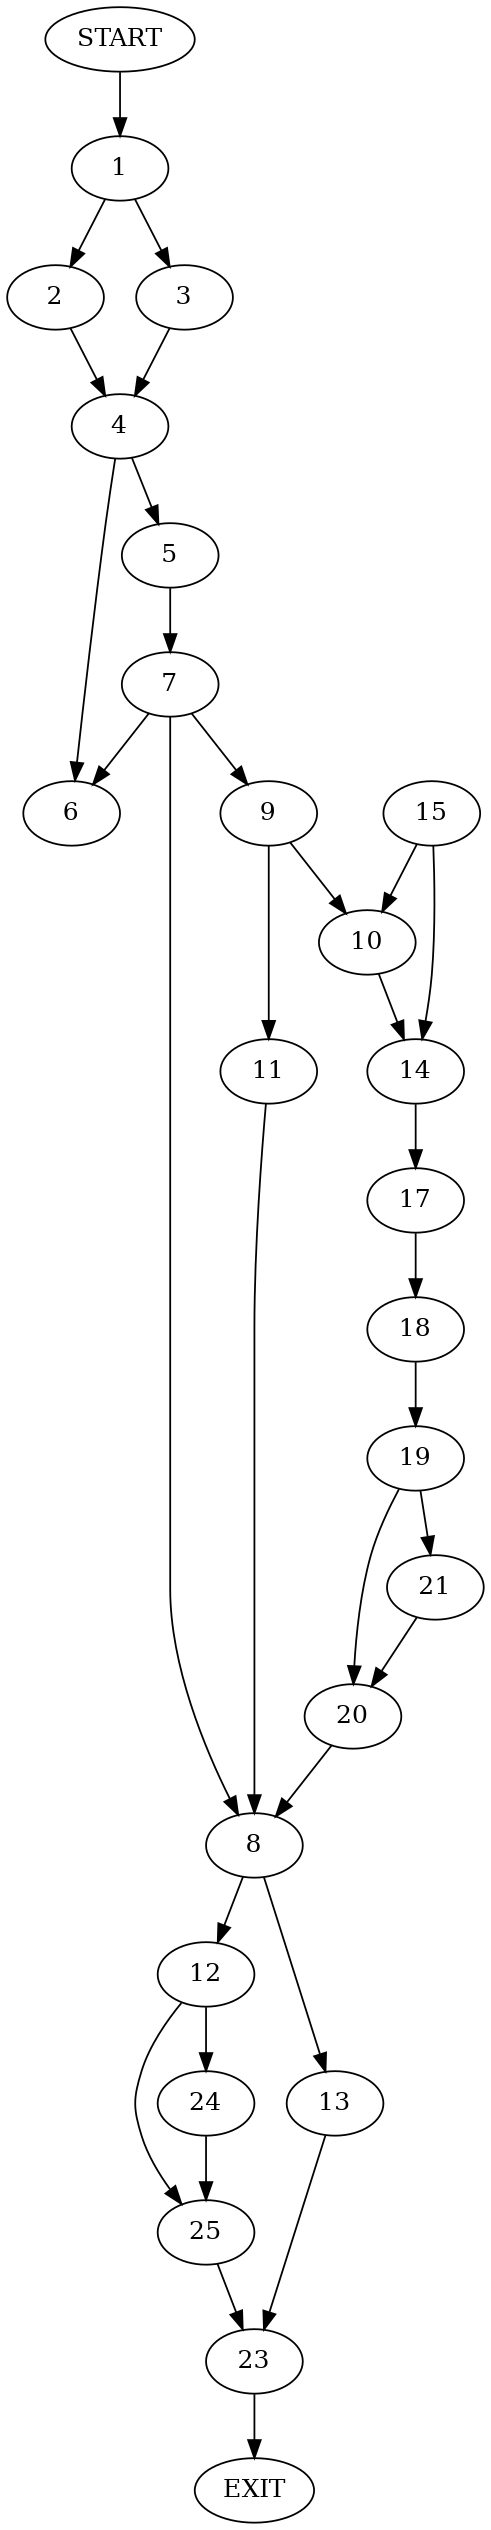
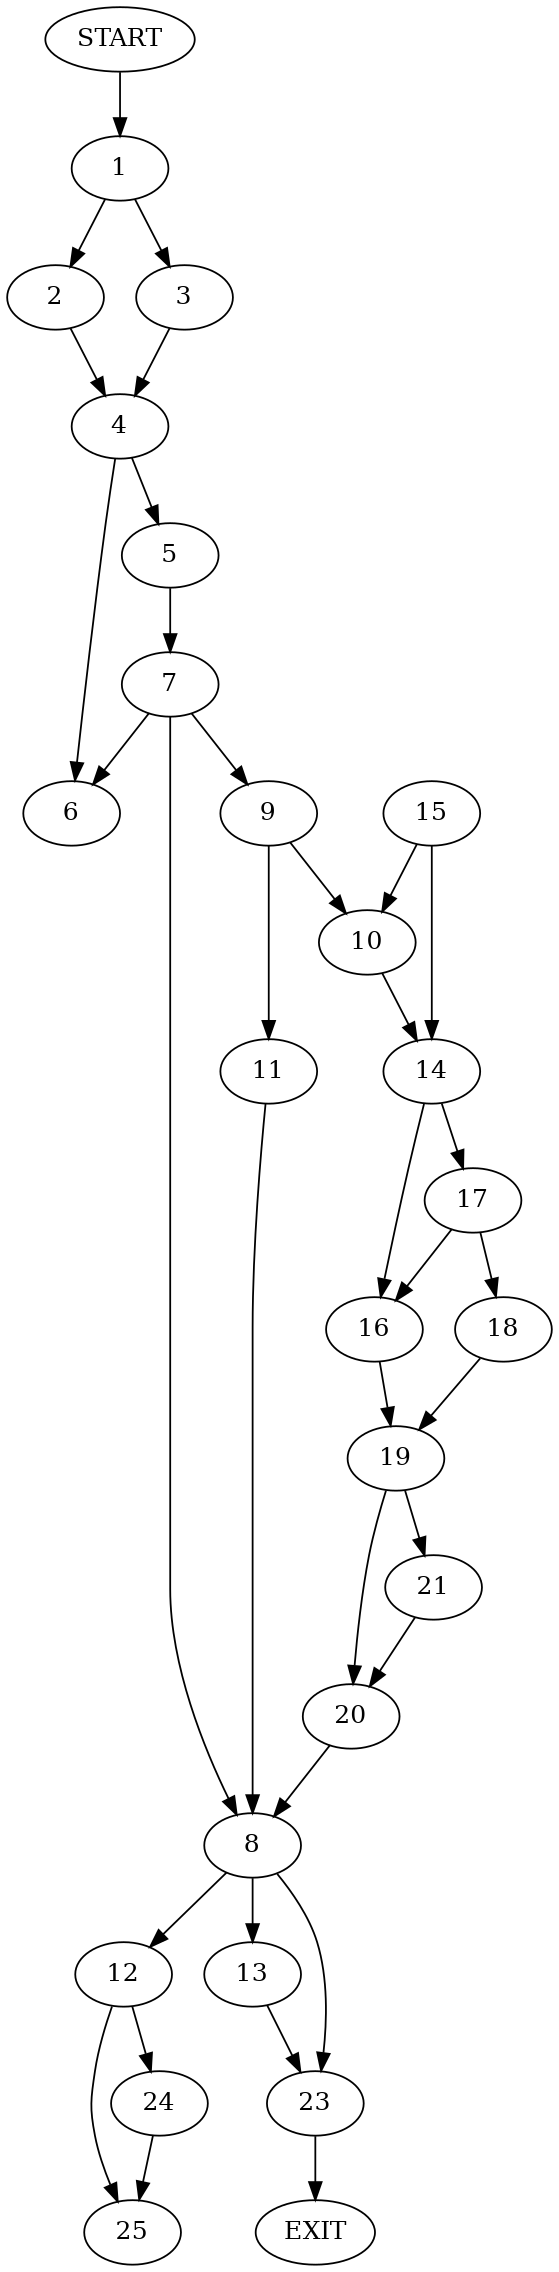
  digraph {
    n1 [label=START]
    1
    2
    3
    n5 [label=EXIT]
    4
    5
    6
    7
    8
    9
    12
    13
    10
    11
    24
    25
    23
    14
+   16
    17
    15
    19
    18
    20
    21
    n1 -> 1
    1 -> 2
    1 -> 3
    2 -> 4
    3 -> 4
    4 -> 5
    4 -> 6
    5 -> 7
    7 -> 6
    7 -> 8
    7 -> 9
    8 -> 12
    8 -> 13
    9 -> 10
    9 -> 11
    12 -> 24
    12 -> 25
    13 -> 23
    10 -> 14
    11 -> 8
    24 -> 25
-   25 -> 23
+   8 -> 23
    23 -> n5
+   14 -> 16
    14 -> 17
+   16 -> 19
+   17 -> 16
    17 -> 18
    15 -> 10
    15 -> 14
    19 -> 20
    19 -> 21
    18 -> 19
    20 -> 8
    21 -> 20
  }
